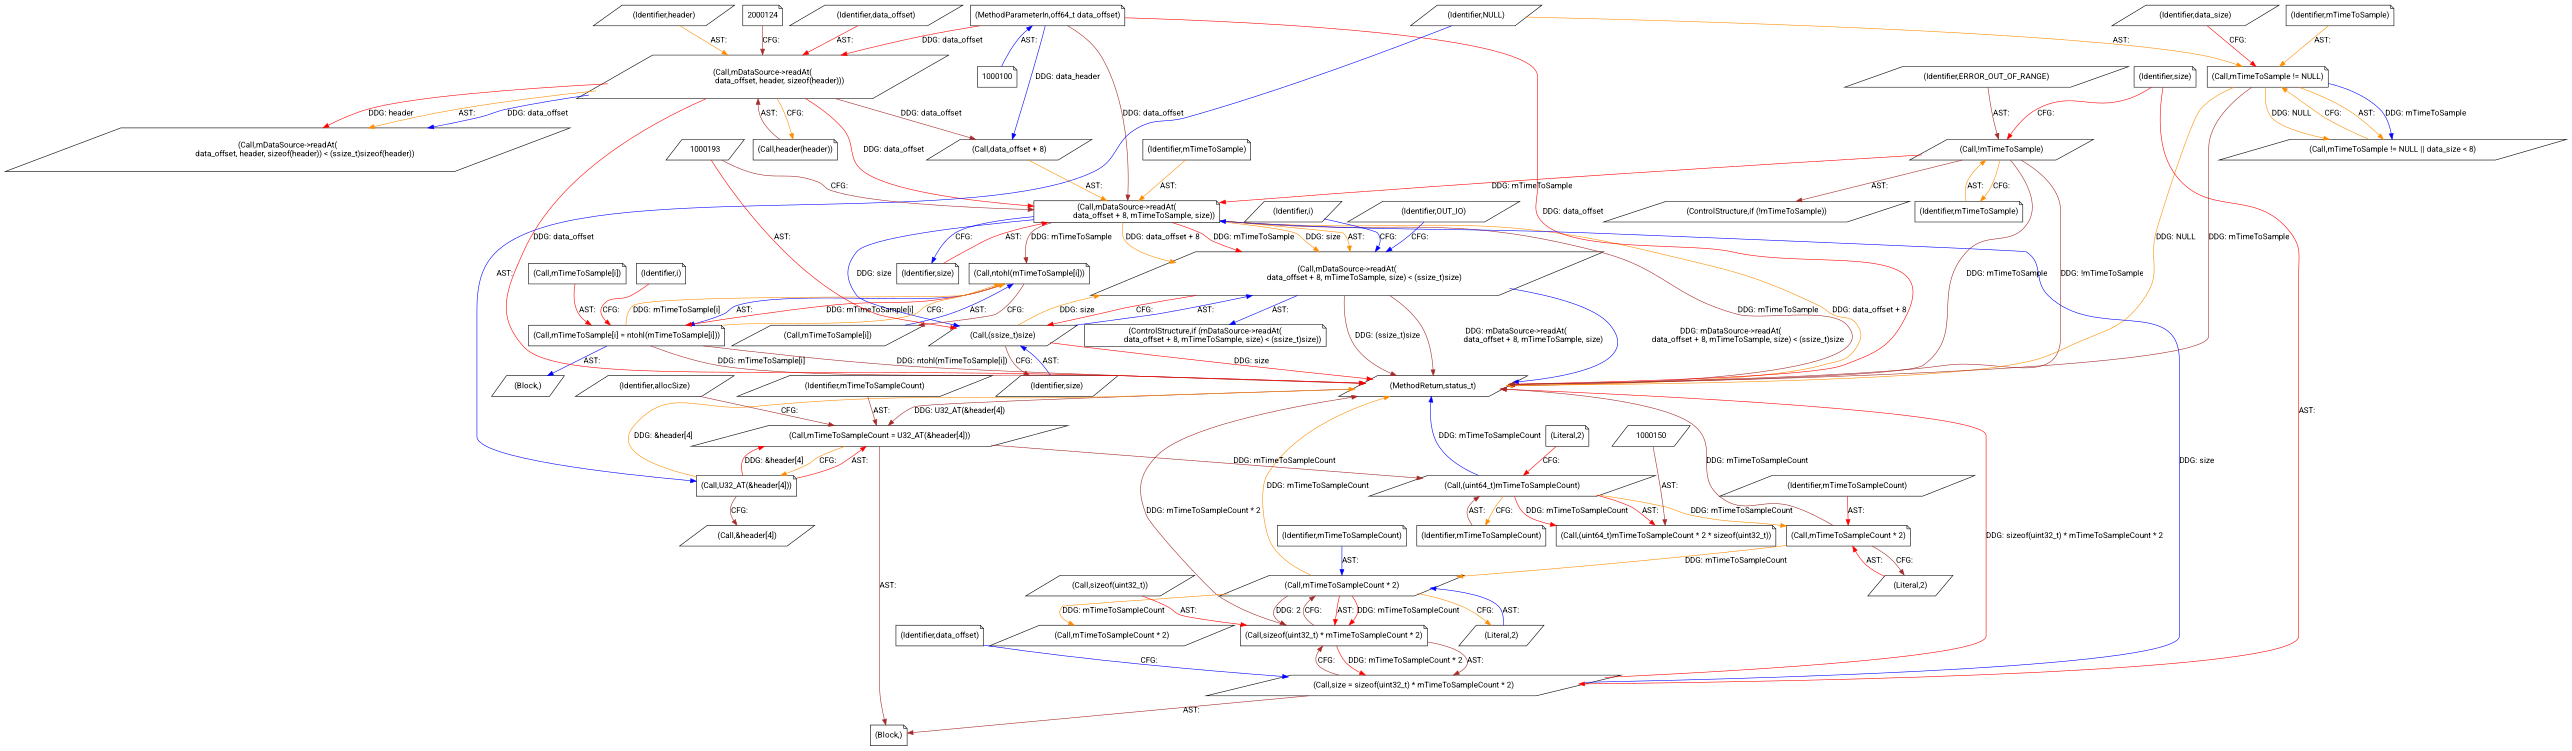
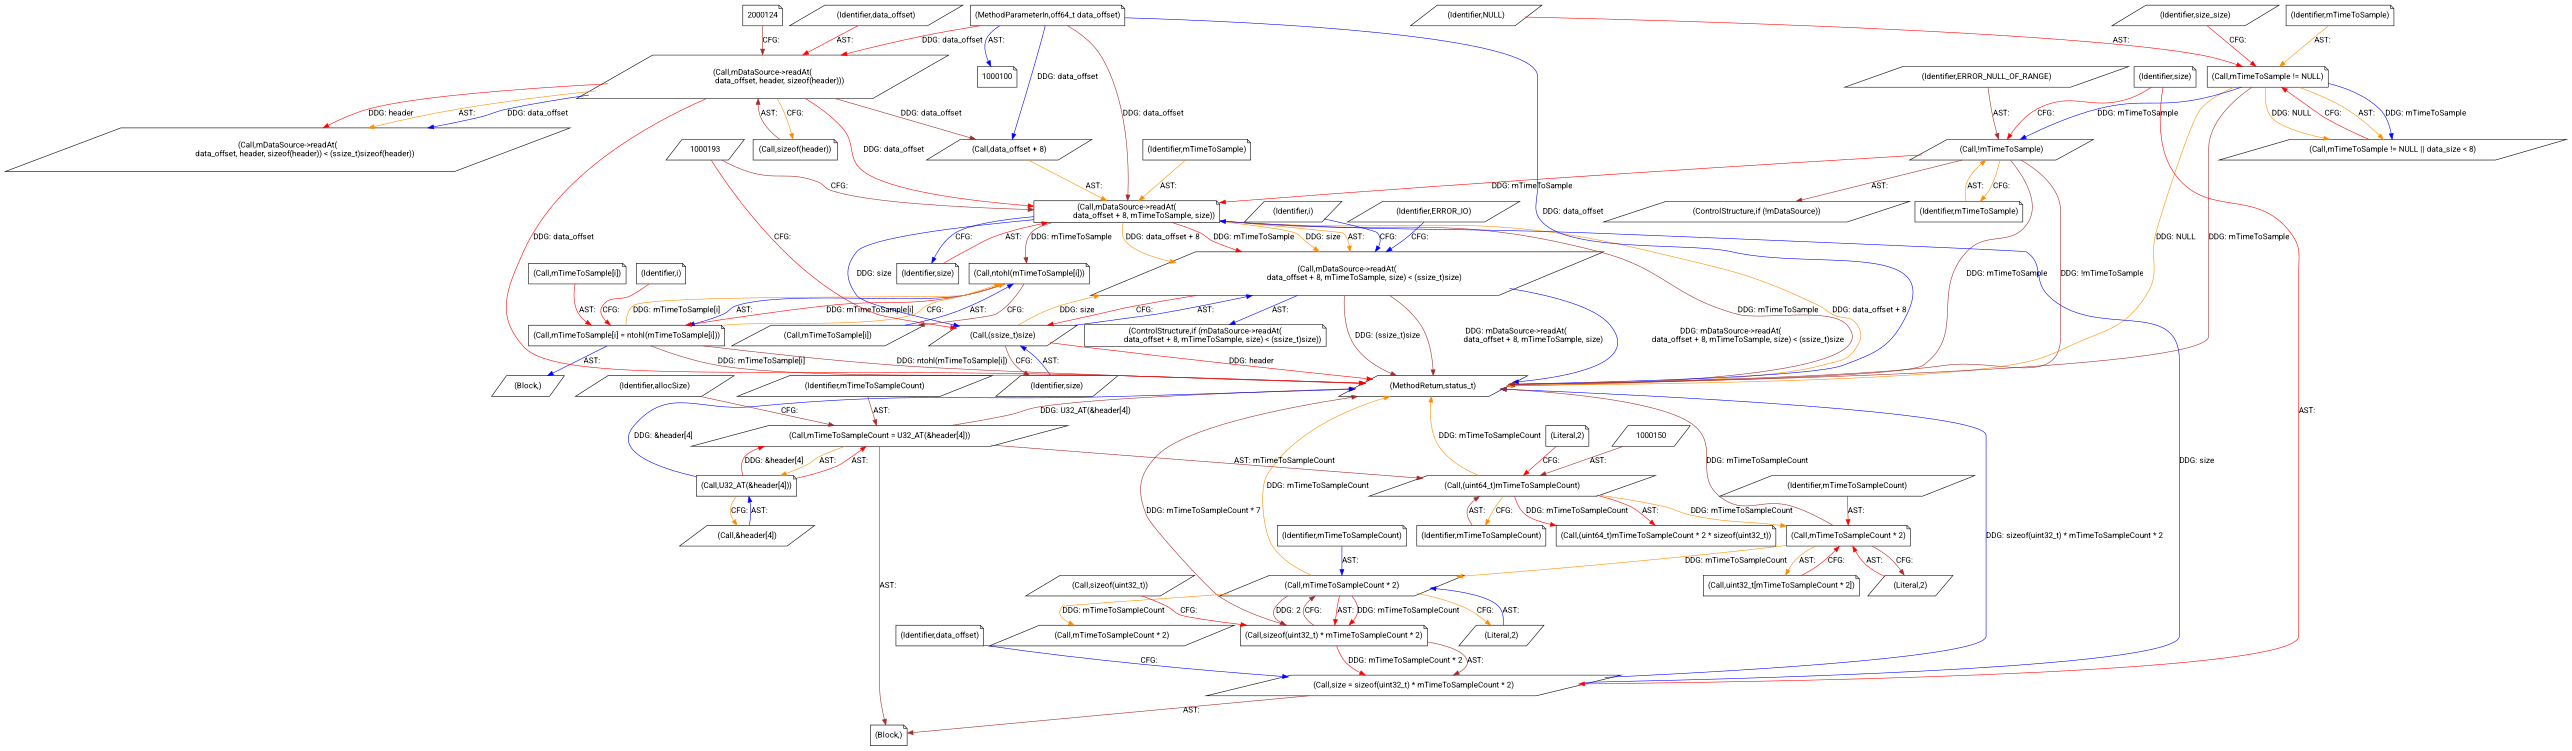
  digraph {
    fontname=Roboto
    node [fontname=Roboto shape=parallelogram]
    edge [color=brown fontname=Roboto]
    n1 [label="(Call,mDataSource->readAt(\n                data_offset + 8, mTimeToSample, size))" shape=note]
    n2 [label="(Call,mDataSource->readAt(\n                data_offset + 8, mTimeToSample, size) < (ssize_t)size)"]
    n3 [label="(Call,(ssize_t)size)"]
    n4 [label="(Call,ntohl(mTimeToSample[i]))" shape=note]
    n5 [label="(MethodReturn,status_t)"]
    n6 [label="(Identifier,size)" shape=note]
    n7 [label="(ControlStructure,if (mDataSource->readAt(\n                data_offset + 8, mTimeToSample, size) < (ssize_t)size))" shape=note]
    n8 [label="(Identifier,size)"]
    n9 [label="(Call,mTimeToSample[i] = ntohl(mTimeToSample[i]))" shape=note]
    n10 [label="(Call,mTimeToSample[i])"]
    n11 [label="(Call,mDataSource->readAt(\n                data_offset, header, sizeof(header)))"]
    n12 [label="(Call,mDataSource->readAt(\n                data_offset, header, sizeof(header)) < (ssize_t)sizeof(header))"]
    n13 [label="(Call,data_offset + 8)"]
-   n14 [label="(Call,header(header))" shape=note]
+   n14 [label="(Call,sizeof(header))" shape=note]
    n15 [label="(MethodParameterIn,off64_t data_offset)" shape=note]
    1000100 [shape=note]
    n17 [label="(Call,!mTimeToSample)"]
-   n18 [label="(ControlStructure,if (!mTimeToSample))"]
+   n18 [label="(ControlStructure,if (!mDataSource))"]
    n19 [label="(Identifier,mTimeToSample)" shape=note]
    n20 [label="(Call,mTimeToSample != NULL)" shape=note]
    n21 [label="(Call,mTimeToSample != NULL || data_size < 8)"]
    n22 [label="(Identifier,NULL)"]
    n23 [label="(Call,size = sizeof(uint32_t) * mTimeToSampleCount * 2)"]
    n24 [label="(Call,sizeof(uint32_t) * mTimeToSampleCount * 2)" shape=note]
    n25 [label="(Block,)" shape=note]
    n26 [label="(Call,mTimeToSampleCount * 2)"]
    n27 [label="(Call,mTimeToSampleCount * 2)"]
    n28 [label="(Literal,2)"]
    n29 [label="(Call,mTimeToSampleCount * 2)" shape=note]
    n30 [label="(Literal,2)"]
+   n31 [label="(Call,uint32_t[mTimeToSampleCount * 2])" shape=note]
    n32 [label="(Call,(uint64_t)mTimeToSampleCount)"]
    n33 [label="(Identifier,mTimeToSampleCount)" shape=note]
    n34 [label="(Call,(uint64_t)mTimeToSampleCount * 2 * sizeof(uint32_t))" shape=note]
    n35 [label="(Call,mTimeToSampleCount = U32_AT(&header[4]))"]
    n36 [label="(Call,U32_AT(&header[4]))" shape=note]
    n37 [label="(Call,&header[4])"]
    n38 [label="(Block,)"]
    n39 [label="(Call,mTimeToSample[i])" shape=note]
    n40 [label="(Identifier,i)" shape=note]
    n41 [label="(Identifier,data_offset)"]
-   n42 [label="(Identifier,header)"]
    n43 [label="(Identifier,data_offset)" shape=note]
    n44 [label="(Identifier,mTimeToSampleCount)" shape=note]
    n45 [label="(Identifier,mTimeToSampleCount)"]
    n46 [label="(Identifier,mTimeToSampleCount)"]
-   n47 [label="(Identifier,data_size)"]
+   n47 [label="(Identifier,size_size)"]
    n48 [label="(Call,sizeof(uint32_t))"]
-   n49 [label="(Identifier,ERROR_OUT_OF_RANGE)"]
-   n50 [label="(Identifier,OUT_IO)"]
+   n49 [label="(Identifier,ERROR_NULL_OF_RANGE)"]
+   n50 [label="(Identifier,ERROR_IO)"]
    n51 [label="(Identifier,mTimeToSample)" shape=note]
    n52 [label="(Identifier,allocSize)"]
    n53 [label="(Identifier,mTimeToSample)" shape=note]
    n54 [label="(Identifier,size)" shape=note]
    n55 [label="(Identifier,i)"]
    n56 [label="(Literal,2)" shape=note]
    1000193
    n58 [label=2000124 shape=note]
    1000150
    n1 -> n2 [color=darkorange label="AST: "]
    n1 -> n2 [color=darkorange label="DDG: data_offset + 8"]
    n1 -> n2 [color=red label="DDG: mTimeToSample"]
    n1 -> n2 [color=darkorange label="DDG: size"]
    n1 -> n3 [color=blue label="DDG: size"]
    n1 -> n4 [label="DDG: mTimeToSample"]
    n1 -> n5 [label="DDG: mTimeToSample"]
    n1 -> n5 [color=darkorange label="DDG: data_offset + 8"]
    n1 -> n6 [color=blue label="CFG: "]
    n2 -> n3 [color=red label="CFG: "]
    n2 -> n5 [color=blue label="DDG: mDataSource->readAt(\n                data_offset + 8, mTimeToSample, size) < (ssize_t)size"]
    n2 -> n5 [label="DDG: (ssize_t)size"]
    n2 -> n5 [label="DDG: mDataSource->readAt(\n                data_offset + 8, mTimeToSample, size)"]
    n2 -> n7 [color=blue label="AST: "]
    n3 -> n2 [color=blue label="AST: "]
    n3 -> n2 [color=darkorange label="DDG: size"]
-   n3 -> n5 [color=red label="DDG: size"]
+   n3 -> n5 [color=red label="DDG: header"]
    n3 -> n8 [label="CFG: "]
    n4 -> n9 [color=blue label="AST: "]
    n4 -> n9 [color=red label="DDG: mTimeToSample[i]"]
    n4 -> n10 [label="CFG: "]
    n6 -> n1 [color=red label="AST: "]
    n8 -> n3 [color=blue label="AST: "]
    n9 -> n4 [color=darkorange label="CFG: "]
    n9 -> n4 [color=darkorange label="DDG: mTimeToSample[i]"]
    n9 -> n5 [label="DDG: ntohl(mTimeToSample[i])"]
    n9 -> n5 [label="DDG: mTimeToSample[i]"]
    n9 -> n38 [color=blue label="AST: "]
    n10 -> n4 [color=blue label="AST: "]
    n11 -> n1 [color=red label="DDG: data_offset"]
    n11 -> n5 [color=red label="DDG: data_offset"]
    n11 -> n12 [color=darkorange label="AST: "]
    n11 -> n12 [color=blue label="DDG: data_offset"]
    n11 -> n12 [color=red label="DDG: header"]
    n11 -> n13 [label="DDG: data_offset"]
    n11 -> n14 [color=darkorange label="CFG: "]
    n13 -> n1 [color=darkorange label="AST: "]
    n14 -> n11 [label="AST: "]
    n15 -> n1 [label="DDG: data_offset"]
-   n15 -> n5 [color=red label="DDG: data_offset"]
+   n15 -> n5 [color=blue label="DDG: data_offset"]
    n15 -> n11 [color=red label="DDG: data_offset"]
-   n15 -> n13 [color=blue label="DDG: data_header"]
-   1000100 -> n15 [color=blue label="AST: "]
+   n15 -> n13 [color=blue label="DDG: data_offset"]
+   n15 -> 1000100 [color=blue label="AST: "]
    n17 -> n1 [color=red label="DDG: mTimeToSample"]
    n17 -> n5 [label="DDG: !mTimeToSample"]
    n17 -> n5 [label="DDG: mTimeToSample"]
    n17 -> n18 [label="AST: "]
    n17 -> n19 [color=darkorange label="CFG: "]
    n19 -> n17 [color=darkorange label="AST: "]
    n20 -> n5 [color=darkorange label="DDG: NULL"]
    n20 -> n5 [label="DDG: mTimeToSample"]
+   n20 -> n17 [color=blue label="DDG: mTimeToSample"]
    n20 -> n21 [color=darkorange label="AST: "]
    n20 -> n21 [color=blue label="DDG: mTimeToSample"]
    n20 -> n21 [color=darkorange label="DDG: NULL"]
-   n21 -> n20 [color=darkorange label="CFG: "]
-   n22 -> n20 [color=darkorange label="AST: "]
+   n21 -> n20 [color=red label="CFG: "]
+   n22 -> n20 [color=red label="AST: "]
    n23 -> n1 [color=blue label="DDG: size"]
-   n23 -> n5 [color=red label="DDG: sizeof(uint32_t) * mTimeToSampleCount * 2"]
-   n23 -> n24 [label="CFG: "]
+   n23 -> n5 [color=blue label="DDG: sizeof(uint32_t) * mTimeToSampleCount * 2"]
    n23 -> n25 [label="AST: "]
-   n24 -> n5 [label="DDG: mTimeToSampleCount * 2"]
+   n24 -> n5 [label="DDG: mTimeToSampleCount * 7"]
    n24 -> n23 [label="AST: "]
    n24 -> n23 [color=red label="DDG: mTimeToSampleCount * 2"]
    n24 -> n26 [label="CFG: "]
    n26 -> n5 [color=darkorange label="DDG: mTimeToSampleCount"]
    n26 -> n24 [color=red label="AST: "]
    n26 -> n24 [color=red label="DDG: mTimeToSampleCount"]
    n26 -> n24 [label="DDG: 2"]
    n26 -> n27 [color=darkorange label="DDG: mTimeToSampleCount"]
    n26 -> n28 [color=darkorange label="CFG: "]
    n28 -> n26 [color=blue label="AST: "]
    n29 -> n5 [label="DDG: mTimeToSampleCount"]
    n29 -> n26 [color=darkorange label="DDG: mTimeToSampleCount"]
    n29 -> n30 [label="CFG: "]
+   n29 -> n31 [color=darkorange label="AST: "]
    n30 -> n29 [color=red label="AST: "]
-   n32 -> n5 [color=blue label="DDG: mTimeToSampleCount"]
+   n31 -> n29 [color=red label="CFG: "]
+   n32 -> n5 [color=darkorange label="DDG: mTimeToSampleCount"]
    n32 -> n29 [color=darkorange label="DDG: mTimeToSampleCount"]
    n32 -> n33 [color=darkorange label="CFG: "]
    n32 -> n34 [color=red label="AST: "]
    n32 -> n34 [color=red label="DDG: mTimeToSampleCount"]
    n33 -> n32 [label="AST: "]
-   n5 -> n35 [label="DDG: U32_AT(&header[4])"]
+   n35 -> n5 [label="DDG: U32_AT(&header[4])"]
    n35 -> n25 [label="AST: "]
-   n35 -> n32 [label="DDG: mTimeToSampleCount"]
-   n35 -> n36 [color=darkorange label="CFG: "]
-   n36 -> n5 [color=darkorange label="DDG: &header[4]"]
+   n35 -> n32 [label="AST: mTimeToSampleCount"]
+   n35 -> n36 [color=darkorange label="AST: "]
+   n36 -> n5 [color=blue label="DDG: &header[4]"]
    n36 -> n35 [color=red label="AST: "]
    n36 -> n35 [color=red label="DDG: &header[4]"]
-   n36 -> n37 [label="CFG: "]
-   n22 -> n36 [color=blue label="AST: "]
+   n36 -> n37 [color=darkorange label="CFG: "]
+   n37 -> n36 [color=blue label="AST: "]
    n39 -> n9 [color=red label="AST: "]
    n40 -> n9 [color=red label="CFG: "]
    n41 -> n11 [color=red label="AST: "]
-   n42 -> n11 [color=darkorange label="AST: "]
    n43 -> n23 [color=blue label="CFG: "]
    n44 -> n26 [color=blue label="AST: "]
    n45 -> n35 [label="AST: "]
    n46 -> n29 [color=red label="AST: "]
    n47 -> n20 [color=red label="CFG: "]
-   n48 -> n24 [color=red label="AST: "]
+   n48 -> n24 [color=red label="CFG: "]
    n49 -> n17 [label="AST: "]
    n50 -> n2 [color=blue label="CFG: "]
    n51 -> n20 [color=darkorange label="AST: "]
    n52 -> n35 [label="CFG: "]
    n53 -> n1 [color=darkorange label="AST: "]
    n54 -> n17 [color=red label="CFG: "]
    n54 -> n23 [color=red label="AST: "]
    n55 -> n2 [color=blue label="CFG: "]
    n56 -> n32 [color=red label="CFG: "]
    1000193 -> n1 [label="CFG: "]
-   1000193 -> n3 [color=red label="AST: "]
+   1000193 -> n3 [color=red label="CFG: "]
    n58 -> n11 [label="CFG: "]
-   1000150 -> n34 [label="AST: "]
+   1000150 -> n32 [label="AST: "]
  }
